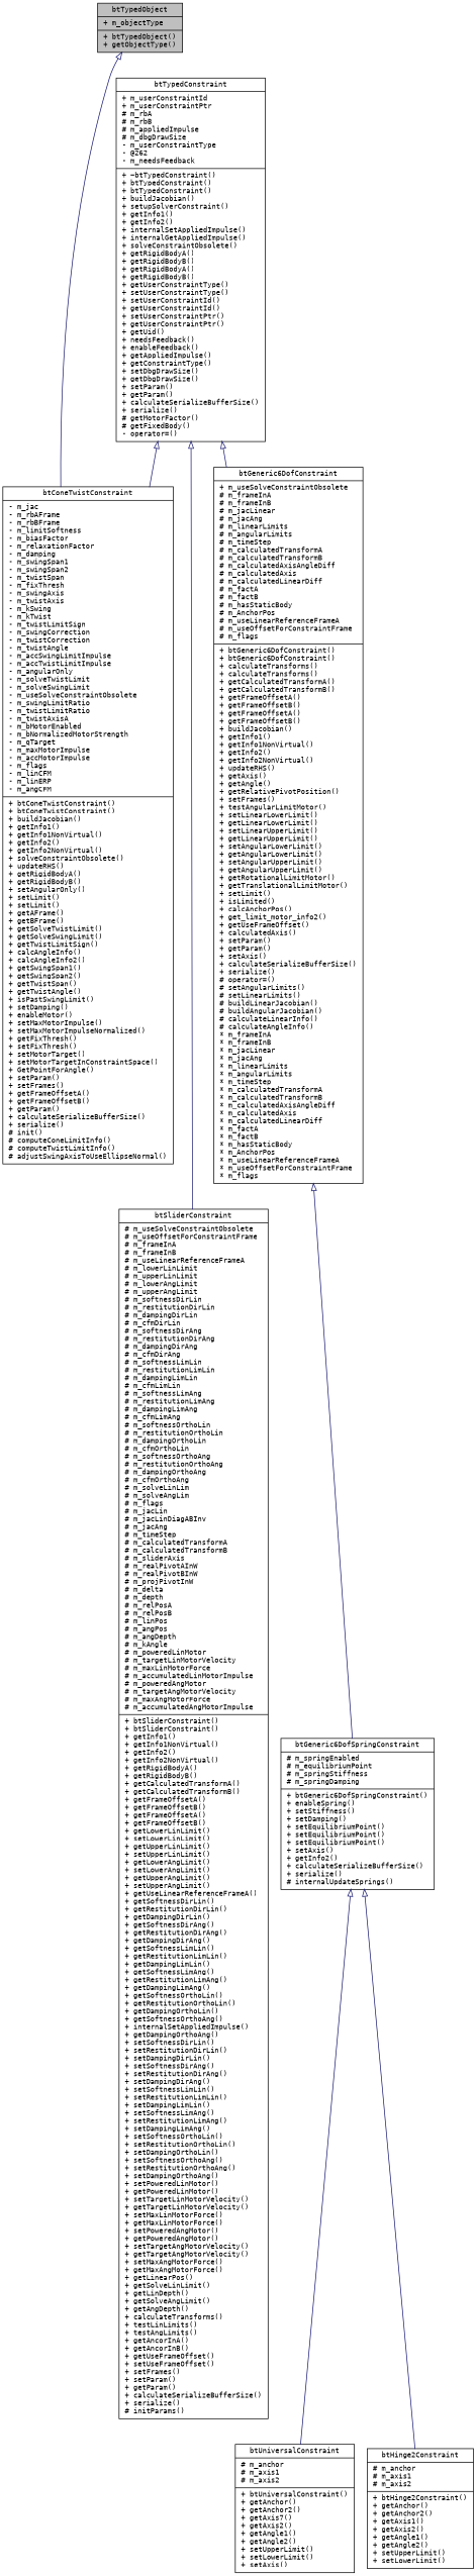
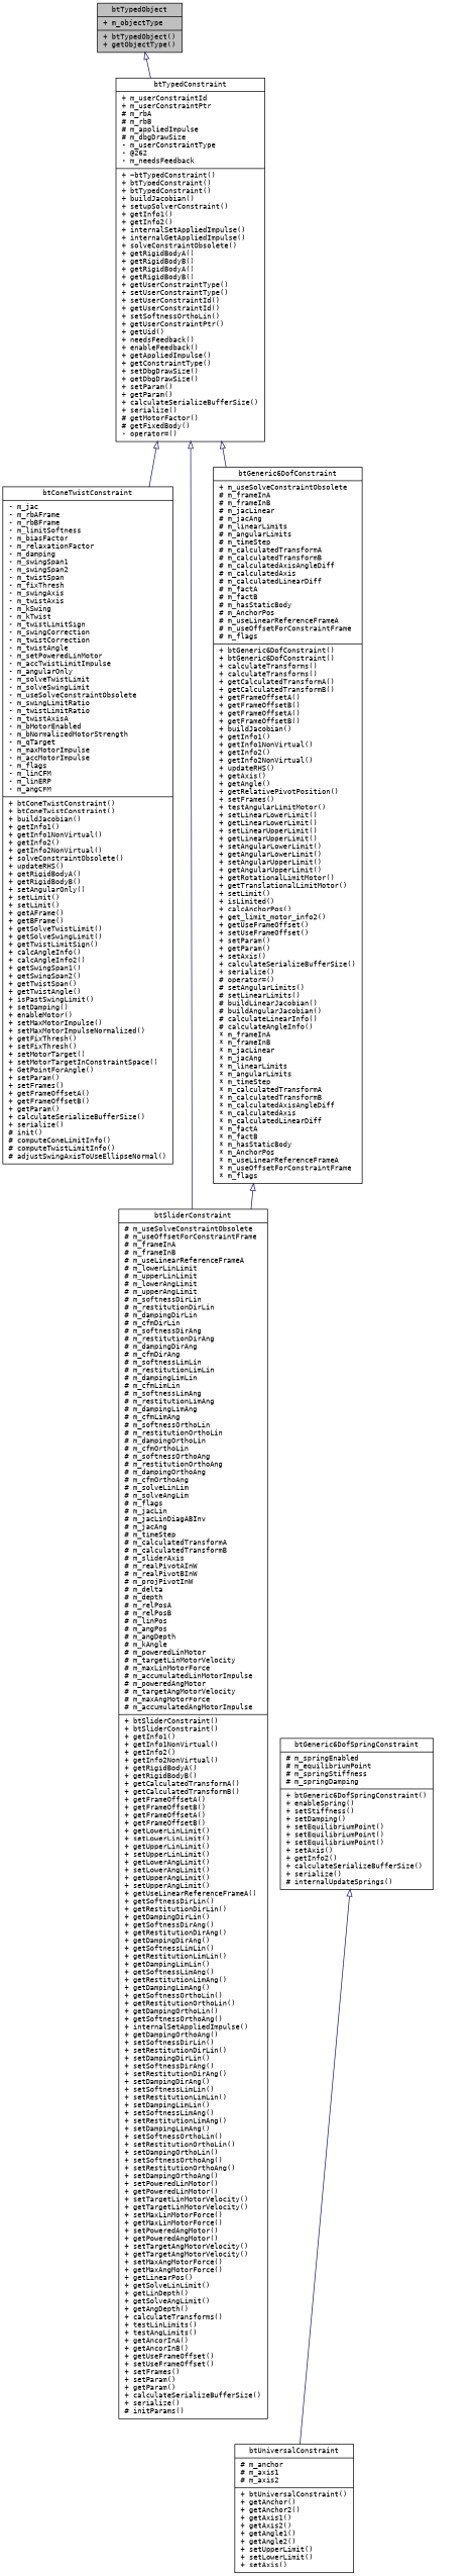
  digraph {
    fontname="DejaVu Sans Mono"
    node [color=black fillcolor=white fontname="DejaVu Sans Mono" fontsize=10 shape=record style=filled]
    edge [arrowtail=empty color=midnightblue dir=back fontname="DejaVu Sans Mono" fontsize=10 labelfontname=Helvetica labelfontsize=10 style=solid]
    n1 [fillcolor=grey75 fontcolor=black height=0.2 label="{btTypedObject\n|+ m_objectType\l|+ btTypedObject()\l+ getObjectType()\l}" width=0.4]
-   n2 [height=0.2 label="{btTypedConstraint\n|+ m_userConstraintId\l+ m_userConstraintPtr\l# m_rbA\l# m_rbB\l# m_appliedImpulse\l# m_dbgDrawSize\l- m_userConstraintType\l- @262\l- m_needsFeedback\l|+ ~btTypedConstraint()\l+ btTypedConstraint()\l+ btTypedConstraint()\l+ buildJacobian()\l+ setupSolverConstraint()\l+ getInfo1()\l+ getInfo2()\l+ internalSetAppliedImpulse()\l+ internalGetAppliedImpulse()\l+ solveConstraintObsolete()\l+ getRigidBodyA()\l+ getRigidBodyB()\l+ getRigidBodyA()\l+ getRigidBodyB()\l+ getUserConstraintType()\l+ setUserConstraintType()\l+ setUserConstraintId()\l+ getUserConstraintId()\l+ setUserConstraintPtr()\l+ getUserConstraintPtr()\l+ getUid()\l+ needsFeedback()\l+ enableFeedback()\l+ getAppliedImpulse()\l+ getConstraintType()\l+ setDbgDrawSize()\l+ getDbgDrawSize()\l+ setParam()\l+ getParam()\l+ calculateSerializeBufferSize()\l+ serialize()\l# getMotorFactor()\l# getFixedBody()\l- operator=()\l}" width=0.4]
-   n3 [height=0.2 label="{btConeTwistConstraint\n|- m_jac\l- m_rbAFrame\l- m_rbBFrame\l- m_limitSoftness\l- m_biasFactor\l- m_relaxationFactor\l- m_damping\l- m_swingSpan1\l- m_swingSpan2\l- m_twistSpan\l- m_fixThresh\l- m_swingAxis\l- m_twistAxis\l- m_kSwing\l- m_kTwist\l- m_twistLimitSign\l- m_swingCorrection\l- m_twistCorrection\l- m_twistAngle\l- m_accSwingLimitImpulse\l- m_accTwistLimitImpulse\l- m_angularOnly\l- m_solveTwistLimit\l- m_solveSwingLimit\l- m_useSolveConstraintObsolete\l- m_swingLimitRatio\l- m_twistLimitRatio\l- m_twistAxisA\l- m_bMotorEnabled\l- m_bNormalizedMotorStrength\l- m_qTarget\l- m_maxMotorImpulse\l- m_accMotorImpulse\l- m_flags\l- m_linCFM\l- m_linERP\l- m_angCFM\l|+ btConeTwistConstraint()\l+ btConeTwistConstraint()\l+ buildJacobian()\l+ getInfo1()\l+ getInfo1NonVirtual()\l+ getInfo2()\l+ getInfo2NonVirtual()\l+ solveConstraintObsolete()\l+ updateRHS()\l+ getRigidBodyA()\l+ getRigidBodyB()\l+ setAngularOnly()\l+ setLimit()\l+ setLimit()\l+ getAFrame()\l+ getBFrame()\l+ getSolveTwistLimit()\l+ getSolveSwingLimit()\l+ getTwistLimitSign()\l+ calcAngleInfo()\l+ calcAngleInfo2()\l+ getSwingSpan1()\l+ getSwingSpan2()\l+ getTwistSpan()\l+ getTwistAngle()\l+ isPastSwingLimit()\l+ setDamping()\l+ enableMotor()\l+ setMaxMotorImpulse()\l+ setMaxMotorImpulseNormalized()\l+ getFixThresh()\l+ setFixThresh()\l+ setMotorTarget()\l+ setMotorTargetInConstraintSpace()\l+ GetPointForAngle()\l+ setParam()\l+ setFrames()\l+ getFrameOffsetA()\l+ getFrameOffsetB()\l+ getParam()\l+ calculateSerializeBufferSize()\l+ serialize()\l# init()\l# computeConeLimitInfo()\l# computeTwistLimitInfo()\l# adjustSwingAxisToUseEllipseNormal()\l}" width=0.4]
-   n4 [height=0.2 label="{btGeneric6DofConstraint\n|+ m_useSolveConstraintObsolete\l# m_frameInA\l# m_frameInB\l# m_jacLinear\l# m_jacAng\l# m_linearLimits\l# m_angularLimits\l# m_timeStep\l# m_calculatedTransformA\l# m_calculatedTransformB\l# m_calculatedAxisAngleDiff\l# m_calculatedAxis\l# m_calculatedLinearDiff\l# m_factA\l# m_factB\l# m_hasStaticBody\l# m_AnchorPos\l# m_useLinearReferenceFrameA\l# m_useOffsetForConstraintFrame\l# m_flags\l|+ btGeneric6DofConstraint()\l+ btGeneric6DofConstraint()\l+ calculateTransforms()\l+ calculateTransforms()\l+ getCalculatedTransformA()\l+ getCalculatedTransformB()\l+ getFrameOffsetA()\l+ getFrameOffsetB()\l+ getFrameOffsetA()\l+ getFrameOffsetB()\l+ buildJacobian()\l+ getInfo1()\l+ getInfo1NonVirtual()\l+ getInfo2()\l+ getInfo2NonVirtual()\l+ updateRHS()\l+ getAxis()\l+ getAngle()\l+ getRelativePivotPosition()\l+ setFrames()\l+ testAngularLimitMotor()\l+ setLinearLowerLimit()\l+ getLinearLowerLimit()\l+ setLinearUpperLimit()\l+ getLinearUpperLimit()\l+ setAngularLowerLimit()\l+ getAngularLowerLimit()\l+ setAngularUpperLimit()\l+ getAngularUpperLimit()\l+ getRotationalLimitMotor()\l+ getTranslationalLimitMotor()\l+ setLimit()\l+ isLimited()\l+ calcAnchorPos()\l+ get_limit_motor_info2()\l+ getUseFrameOffset()\l+ calculatedAxis()\l+ setParam()\l+ getParam()\l+ setAxis()\l+ calculateSerializeBufferSize()\l+ serialize()\l# operator=()\l# setAngularLimits()\l# setLinearLimits()\l# buildLinearJacobian()\l# buildAngularJacobian()\l# calculateLinearInfo()\l# calculateAngleInfo()\l* m_frameInA\l* m_frameInB\l* m_jacLinear\l* m_jacAng\l* m_linearLimits\l* m_angularLimits\l* m_timeStep\l* m_calculatedTransformA\l* m_calculatedTransformB\l* m_calculatedAxisAngleDiff\l* m_calculatedAxis\l* m_calculatedLinearDiff\l* m_factA\l* m_factB\l* m_hasStaticBody\l* m_AnchorPos\l* m_useLinearReferenceFrameA\l* m_useOffsetForConstraintFrame\l* m_flags\l}" width=0.4]
+   n2 [height=0.2 label="{btTypedConstraint\n|+ m_userConstraintId\l+ m_userConstraintPtr\l# m_rbA\l# m_rbB\l# m_appliedImpulse\l# m_dbgDrawSize\l- m_userConstraintType\l- @262\l- m_needsFeedback\l|+ ~btTypedConstraint()\l+ btTypedConstraint()\l+ btTypedConstraint()\l+ buildJacobian()\l+ setupSolverConstraint()\l+ getInfo1()\l+ getInfo2()\l+ internalSetAppliedImpulse()\l+ internalGetAppliedImpulse()\l+ solveConstraintObsolete()\l+ getRigidBodyA()\l+ getRigidBodyB()\l+ getRigidBodyA()\l+ getRigidBodyB()\l+ getUserConstraintType()\l+ setUserConstraintType()\l+ setUserConstraintId()\l+ getUserConstraintId()\l+ setSoftnessOrthoLin()\l+ getUserConstraintPtr()\l+ getUid()\l+ needsFeedback()\l+ enableFeedback()\l+ getAppliedImpulse()\l+ getConstraintType()\l+ setDbgDrawSize()\l+ getDbgDrawSize()\l+ setParam()\l+ getParam()\l+ calculateSerializeBufferSize()\l+ serialize()\l# getMotorFactor()\l# getFixedBody()\l- operator=()\l}" width=0.4]
+   n3 [height=0.2 label="{btConeTwistConstraint\n|- m_jac\l- m_rbAFrame\l- m_rbBFrame\l- m_limitSoftness\l- m_biasFactor\l- m_relaxationFactor\l- m_damping\l- m_swingSpan1\l- m_swingSpan2\l- m_twistSpan\l- m_fixThresh\l- m_swingAxis\l- m_twistAxis\l- m_kSwing\l- m_kTwist\l- m_twistLimitSign\l- m_swingCorrection\l- m_twistCorrection\l- m_twistAngle\l- m_setPoweredLinMotor\l- m_accTwistLimitImpulse\l- m_angularOnly\l- m_solveTwistLimit\l- m_solveSwingLimit\l- m_useSolveConstraintObsolete\l- m_swingLimitRatio\l- m_twistLimitRatio\l- m_twistAxisA\l- m_bMotorEnabled\l- m_bNormalizedMotorStrength\l- m_qTarget\l- m_maxMotorImpulse\l- m_accMotorImpulse\l- m_flags\l- m_linCFM\l- m_linERP\l- m_angCFM\l|+ btConeTwistConstraint()\l+ btConeTwistConstraint()\l+ buildJacobian()\l+ getInfo1()\l+ getInfo1NonVirtual()\l+ getInfo2()\l+ getInfo2NonVirtual()\l+ solveConstraintObsolete()\l+ updateRHS()\l+ getRigidBodyA()\l+ getRigidBodyB()\l+ setAngularOnly()\l+ setLimit()\l+ setLimit()\l+ getAFrame()\l+ getBFrame()\l+ getSolveTwistLimit()\l+ getSolveSwingLimit()\l+ getTwistLimitSign()\l+ calcAngleInfo()\l+ calcAngleInfo2()\l+ getSwingSpan1()\l+ getSwingSpan2()\l+ getTwistSpan()\l+ getTwistAngle()\l+ isPastSwingLimit()\l+ setDamping()\l+ enableMotor()\l+ setMaxMotorImpulse()\l+ setMaxMotorImpulseNormalized()\l+ getFixThresh()\l+ setFixThresh()\l+ setMotorTarget()\l+ setMotorTargetInConstraintSpace()\l+ GetPointForAngle()\l+ setParam()\l+ setFrames()\l+ getFrameOffsetA()\l+ getFrameOffsetB()\l+ getParam()\l+ calculateSerializeBufferSize()\l+ serialize()\l# init()\l# computeConeLimitInfo()\l# computeTwistLimitInfo()\l# adjustSwingAxisToUseEllipseNormal()\l}" width=0.4]
+   n4 [height=0.2 label="{btGeneric6DofConstraint\n|+ m_useSolveConstraintObsolete\l# m_frameInA\l# m_frameInB\l# m_jacLinear\l# m_jacAng\l# m_linearLimits\l# m_angularLimits\l# m_timeStep\l# m_calculatedTransformA\l# m_calculatedTransformB\l# m_calculatedAxisAngleDiff\l# m_calculatedAxis\l# m_calculatedLinearDiff\l# m_factA\l# m_factB\l# m_hasStaticBody\l# m_AnchorPos\l# m_useLinearReferenceFrameA\l# m_useOffsetForConstraintFrame\l# m_flags\l|+ btGeneric6DofConstraint()\l+ btGeneric6DofConstraint()\l+ calculateTransforms()\l+ calculateTransforms()\l+ getCalculatedTransformA()\l+ getCalculatedTransformB()\l+ getFrameOffsetA()\l+ getFrameOffsetB()\l+ getFrameOffsetA()\l+ getFrameOffsetB()\l+ buildJacobian()\l+ getInfo1()\l+ getInfo1NonVirtual()\l+ getInfo2()\l+ getInfo2NonVirtual()\l+ updateRHS()\l+ getAxis()\l+ getAngle()\l+ getRelativePivotPosition()\l+ setFrames()\l+ testAngularLimitMotor()\l+ setLinearLowerLimit()\l+ getLinearLowerLimit()\l+ setLinearUpperLimit()\l+ getLinearUpperLimit()\l+ setAngularLowerLimit()\l+ getAngularLowerLimit()\l+ setAngularUpperLimit()\l+ getAngularUpperLimit()\l+ getRotationalLimitMotor()\l+ getTranslationalLimitMotor()\l+ setLimit()\l+ isLimited()\l+ calcAnchorPos()\l+ get_limit_motor_info2()\l+ getUseFrameOffset()\l+ setUseFrameOffset()\l+ setParam()\l+ getParam()\l+ setAxis()\l+ calculateSerializeBufferSize()\l+ serialize()\l# operator=()\l# setAngularLimits()\l# setLinearLimits()\l# buildLinearJacobian()\l# buildAngularJacobian()\l# calculateLinearInfo()\l# calculateAngleInfo()\l* m_frameInA\l* m_frameInB\l* m_jacLinear\l* m_jacAng\l* m_linearLimits\l* m_angularLimits\l* m_timeStep\l* m_calculatedTransformA\l* m_calculatedTransformB\l* m_calculatedAxisAngleDiff\l* m_calculatedAxis\l* m_calculatedLinearDiff\l* m_factA\l* m_factB\l* m_hasStaticBody\l* m_AnchorPos\l* m_useLinearReferenceFrameA\l* m_useOffsetForConstraintFrame\l* m_flags\l}" width=0.4]
    n5 [height=0.2 label="{btSliderConstraint\n|# m_useSolveConstraintObsolete\l# m_useOffsetForConstraintFrame\l# m_frameInA\l# m_frameInB\l# m_useLinearReferenceFrameA\l# m_lowerLinLimit\l# m_upperLinLimit\l# m_lowerAngLimit\l# m_upperAngLimit\l# m_softnessDirLin\l# m_restitutionDirLin\l# m_dampingDirLin\l# m_cfmDirLin\l# m_softnessDirAng\l# m_restitutionDirAng\l# m_dampingDirAng\l# m_cfmDirAng\l# m_softnessLimLin\l# m_restitutionLimLin\l# m_dampingLimLin\l# m_cfmLimLin\l# m_softnessLimAng\l# m_restitutionLimAng\l# m_dampingLimAng\l# m_cfmLimAng\l# m_softnessOrthoLin\l# m_restitutionOrthoLin\l# m_dampingOrthoLin\l# m_cfmOrthoLin\l# m_softnessOrthoAng\l# m_restitutionOrthoAng\l# m_dampingOrthoAng\l# m_cfmOrthoAng\l# m_solveLinLim\l# m_solveAngLim\l# m_flags\l# m_jacLin\l# m_jacLinDiagABInv\l# m_jacAng\l# m_timeStep\l# m_calculatedTransformA\l# m_calculatedTransformB\l# m_sliderAxis\l# m_realPivotAInW\l# m_realPivotBInW\l# m_projPivotInW\l# m_delta\l# m_depth\l# m_relPosA\l# m_relPosB\l# m_linPos\l# m_angPos\l# m_angDepth\l# m_kAngle\l# m_poweredLinMotor\l# m_targetLinMotorVelocity\l# m_maxLinMotorForce\l# m_accumulatedLinMotorImpulse\l# m_poweredAngMotor\l# m_targetAngMotorVelocity\l# m_maxAngMotorForce\l# m_accumulatedAngMotorImpulse\l|+ btSliderConstraint()\l+ btSliderConstraint()\l+ getInfo1()\l+ getInfo1NonVirtual()\l+ getInfo2()\l+ getInfo2NonVirtual()\l+ getRigidBodyA()\l+ getRigidBodyB()\l+ getCalculatedTransformA()\l+ getCalculatedTransformB()\l+ getFrameOffsetA()\l+ getFrameOffsetB()\l+ getFrameOffsetA()\l+ getFrameOffsetB()\l+ getLowerLinLimit()\l+ setLowerLinLimit()\l+ getUpperLinLimit()\l+ setUpperLinLimit()\l+ getLowerAngLimit()\l+ setLowerAngLimit()\l+ getUpperAngLimit()\l+ setUpperAngLimit()\l+ getUseLinearReferenceFrameA()\l+ getSoftnessDirLin()\l+ getRestitutionDirLin()\l+ getDampingDirLin()\l+ getSoftnessDirAng()\l+ getRestitutionDirAng()\l+ getDampingDirAng()\l+ getSoftnessLimLin()\l+ getRestitutionLimLin()\l+ getDampingLimLin()\l+ getSoftnessLimAng()\l+ getRestitutionLimAng()\l+ getDampingLimAng()\l+ getSoftnessOrthoLin()\l+ getRestitutionOrthoLin()\l+ getDampingOrthoLin()\l+ getSoftnessOrthoAng()\l+ internalSetAppliedImpulse()\l+ getDampingOrthoAng()\l+ setSoftnessDirLin()\l+ setRestitutionDirLin()\l+ setDampingDirLin()\l+ setSoftnessDirAng()\l+ setRestitutionDirAng()\l+ setDampingDirAng()\l+ setSoftnessLimLin()\l+ setRestitutionLimLin()\l+ setDampingLimLin()\l+ setSoftnessLimAng()\l+ setRestitutionLimAng()\l+ setDampingLimAng()\l+ setSoftnessOrthoLin()\l+ setRestitutionOrthoLin()\l+ setDampingOrthoLin()\l+ setSoftnessOrthoAng()\l+ setRestitutionOrthoAng()\l+ setDampingOrthoAng()\l+ setPoweredLinMotor()\l+ getPoweredLinMotor()\l+ setTargetLinMotorVelocity()\l+ getTargetLinMotorVelocity()\l+ setMaxLinMotorForce()\l+ getMaxLinMotorForce()\l+ setPoweredAngMotor()\l+ getPoweredAngMotor()\l+ setTargetAngMotorVelocity()\l+ getTargetAngMotorVelocity()\l+ setMaxAngMotorForce()\l+ getMaxAngMotorForce()\l+ getLinearPos()\l+ getSolveLinLimit()\l+ getLinDepth()\l+ getSolveAngLimit()\l+ getAngDepth()\l+ calculateTransforms()\l+ testLinLimits()\l+ testAngLimits()\l+ getAncorInA()\l+ getAncorInB()\l+ getUseFrameOffset()\l+ setUseFrameOffset()\l+ setFrames()\l+ setParam()\l+ getParam()\l+ calculateSerializeBufferSize()\l+ serialize()\l# initParams()\l}" width=0.4]
    n6 [height=0.2 label="{btGeneric6DofSpringConstraint\n|# m_springEnabled\l# m_equilibriumPoint\l# m_springStiffness\l# m_springDamping\l|+ btGeneric6DofSpringConstraint()\l+ enableSpring()\l+ setStiffness()\l+ setDamping()\l+ setEquilibriumPoint()\l+ setEquilibriumPoint()\l+ setEquilibriumPoint()\l+ setAxis()\l+ getInfo2()\l+ calculateSerializeBufferSize()\l+ serialize()\l# internalUpdateSprings()\l}" width=0.4]
-   n7 [height=0.2 label="{btUniversalConstraint\n|# m_anchor\l# m_axis1\l# m_axis2\l|+ btUniversalConstraint()\l+ getAnchor()\l+ getAnchor2()\l+ getAxis7()\l+ getAxis2()\l+ getAngle1()\l+ getAngle2()\l+ setUpperLimit()\l+ setLowerLimit()\l+ setAxis()\l}" width=0.4]
-   n8 [height=0.2 label="{btHinge2Constraint\n|# m_anchor\l# m_axis1\l# m_axis2\l|+ btHinge2Constraint()\l+ getAnchor()\l+ getAnchor2()\l+ getAxis1()\l+ getAxis2()\l+ getAngle1()\l+ getAngle2()\l+ setUpperLimit()\l+ setLowerLimit()\l}" width=0.4]
-   n1 -> n3
+   n7 [height=0.2 label="{btUniversalConstraint\n|# m_anchor\l# m_axis1\l# m_axis2\l|+ btUniversalConstraint()\l+ getAnchor()\l+ getAnchor2()\l+ getAxis1()\l+ getAxis2()\l+ getAngle1()\l+ getAngle2()\l+ setUpperLimit()\l+ setLowerLimit()\l+ setAxis()\l}" width=0.4]
+   n1 -> n2
    n2 -> n3
    n2 -> n4
    n2 -> n5
-   n4 -> n6
+   n4 -> n5
    n6 -> n7
-   n6 -> n8
  }
